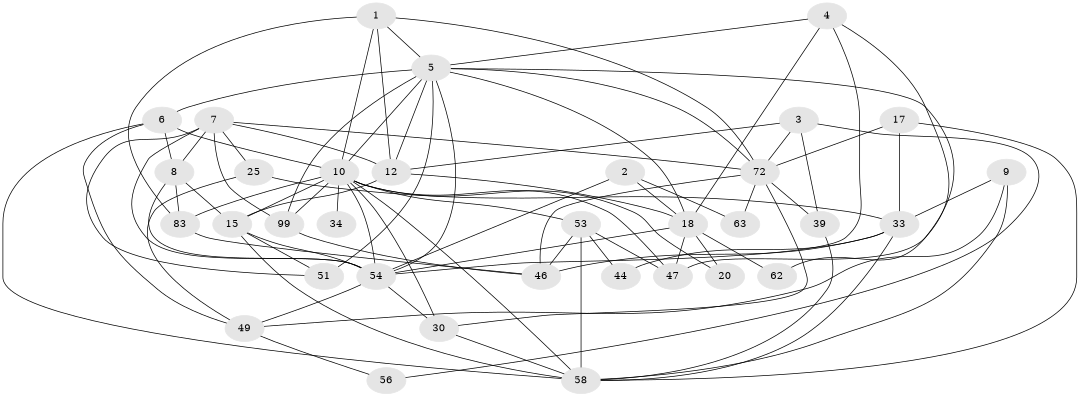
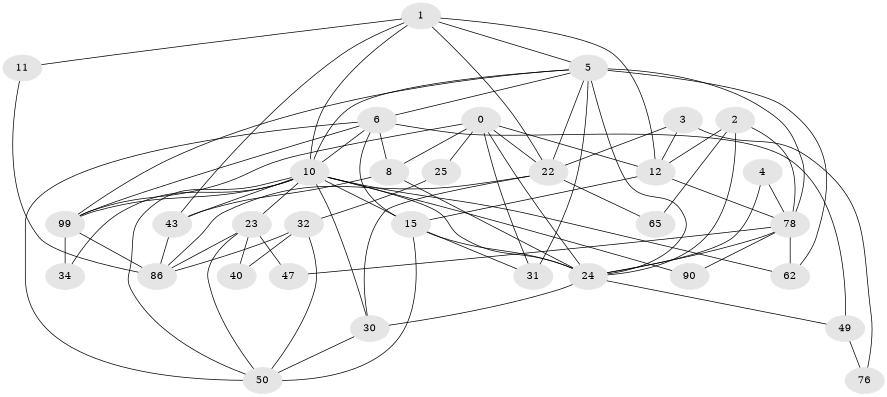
  graph {
    node [color=gray90 style=filled]
    1 [super="+29"]
    5 [super="+54+13+41"]
    10 [super="+21+70+36"]
+   11
    12 [super="+65"]
-   22 [super="+55+38" label=72]
-   43 [label=83]
-   18 [super="+57"]
-   24 [super="+68+35" label=54]
+   22 [super="+55+38"]
+   43
+   18 [super="+57" label=78]
+   24 [super="+68+35"]
    6 [super="+53+14"]
    n11 [label=99 super="+60+28"]
-   31 [super="+51" label=51]
+   31 [super="+51"]
    62
    15 [super="+59+52"]
-   50 [super="+61" label=58]
+   50 [super="+61"]
    30
-   20
-   23 [label=53]
+   20 [label=90]
+   23
    34
-   46
-   63
-   39
+   46 [label=86]
+   63 [label=65]
    47
    2
    49
    3
-   56
+   56 [label=76]
    4 [super="+45"]
    8 [super="+44"]
-   7 [super="+48+26"]
+   7 [super="+48+26" label=0]
    25
-   32 [super="+67" label=33]
-   40 [label=44]
-   9
-   17 [super="+27"]
+   32 [super="+67"]
+   40
    1 -- 5
    1 -- 10
+   1 -- 11
    1 -- 12
    1 -- 22
    1 -- 43
    5 -- 10
-   5 -- 12
+   2 -- 12
    5 -- 22
    5 -- 18
    5 -- 24 [weight=2]
    5 -- 6
    5 -- n11 [weight=2]
    5 -- 31 [weight=3]
    5 -- 62
    10 -- 43
    10 -- 24 [weight=3]
    10 -- n11
-   10 -- 47
+   10 -- 62
    10 -- 15
    10 -- 50
    10 -- 30
    10 -- 20
    10 -- 23
    10 -- 34
+   11 -- 46
    12 -- 18
    12 -- 15
    22 -- 30
    22 -- 46
    22 -- 63
-   22 -- 39
    43 -- 46
    18 -- 24
    18 -- 62
    18 -- 20
    18 -- 47
    24 -- 30
    24 -- 49
    6 -- 10
-   8 -- 15
+   6 -- n11
+   6 -- 15
    6 -- 50
    6 -- 49
    6 -- 8
+   n11 -- 34 [weight=2]
    n11 -- 46
    15 -- 24
    15 -- 31
    15 -- 50
    30 -- 50
    23 -- 50
    23 -- 46
    23 -- 47
    23 -- 40
-   39 -- 50
    2 -- 18
    2 -- 24
    2 -- 63
    49 -- 56
    3 -- 12
    3 -- 22
-   3 -- 39
    3 -- 56
-   4 -- 5 [weight=2]
    4 -- 18
    4 -- 24 [weight=2]
-   4 -- 47
    8 -- 43
    8 -- 24
    7 -- 12
    7 -- 22
    7 -- 24 [weight=2]
    7 -- n11 [weight=2]
    7 -- 31
    7 -- 8
    7 -- 25
-   25 -- 49
    25 -- 32
    32 -- 50
    32 -- 46
    32 -- 40
-   9 -- 50
-   9 -- 49
-   9 -- 32
-   17 -- 22
-   17 -- 50
-   17 -- 32
  }
